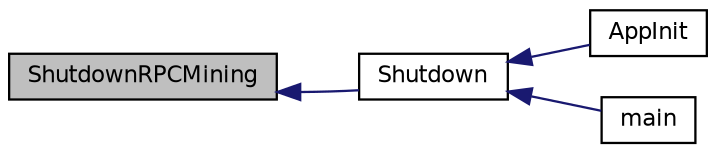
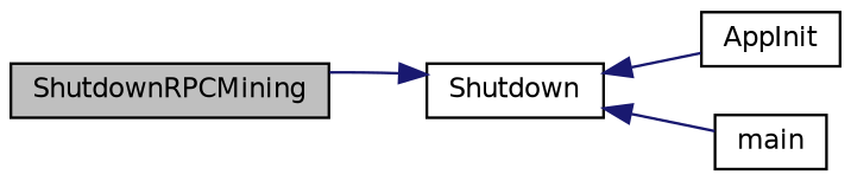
  digraph {
    rankdir=LR
    node [color=black fillcolor=white fontname=Helvetica fontsize=10 shape=record style=filled]
    edge [color=midnightblue dir=back fontname=Helvetica fontsize=10 labelfontname=Helvetica labelfontsize=10 style=solid]
    n1 [fillcolor=grey75 fontcolor=black height=0.2 label=ShutdownRPCMining width=0.4]
    n2 [height=0.2 label=Shutdown width=0.4]
    n3 [height=0.2 label=AppInit width=0.4]
    n4 [height=0.2 label=main width=0.4]
-   n1 -> n2
+   n2 -> n1
    n2 -> n3
    n2 -> n4
  }
